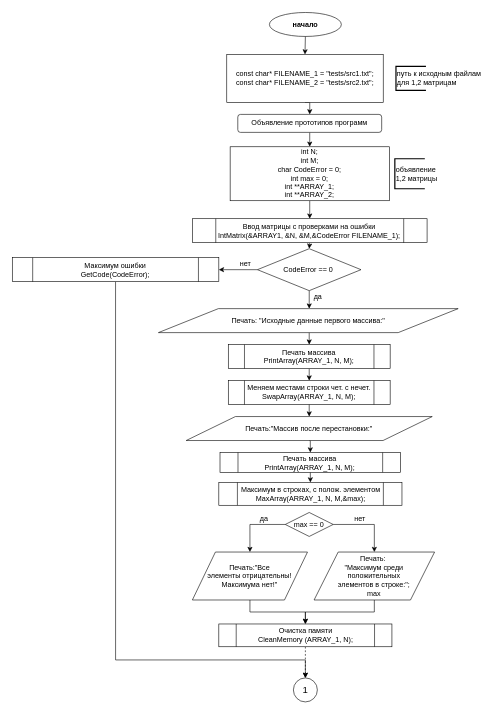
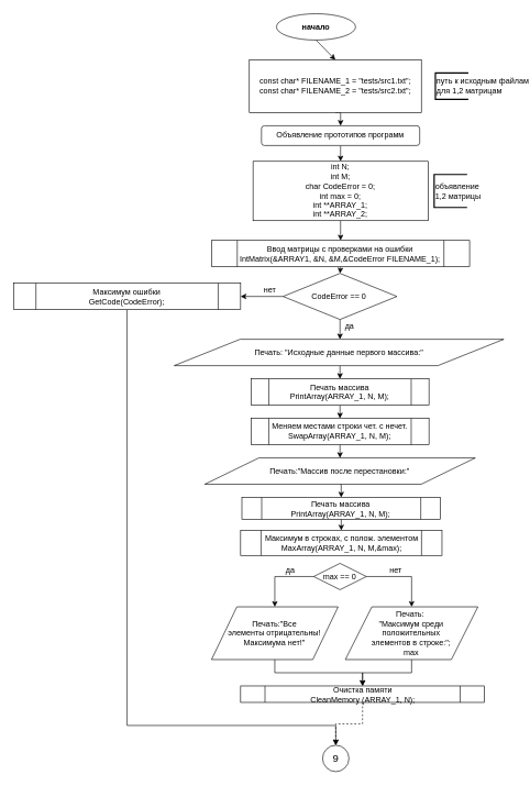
  <mxCell id="0" />
  <mxCell id="1" parent="0" />
- <mxCell id="2" value="&lt;b&gt;начало&lt;/b&gt;" style="ellipse;whiteSpace=wrap;html=1;align=center;" parent="1" vertex="1"><mxGeometry x="448.89" y="20" width="120" height="40" as="geometry" /></mxCell>
+ <mxCell id="2" value="&lt;b&gt;начало&lt;/b&gt;" style="ellipse;whiteSpace=wrap;html=1;align=center;" parent="1" vertex="1"><mxGeometry x="418.89" y="20" width="120" height="40" as="geometry" /></mxCell>
  <mxCell id="3" value="" style="endArrow=classic;html=1;exitX=0.5;exitY=1;exitDx=0;exitDy=0;entryX=0.5;entryY=0;entryDx=0;entryDy=0;" parent="1" source="2" target="14" edge="1"><mxGeometry width="50" height="50" relative="1" as="geometry"><mxPoint x="452.73" y="171" as="sourcePoint" /><mxPoint x="516.73" y="51" as="targetPoint" /></mxGeometry></mxCell>
  <mxCell id="4" style="edgeStyle=orthogonalEdgeStyle;rounded=0;orthogonalLoop=1;jettySize=auto;html=1;exitX=0.5;exitY=1;exitDx=0;exitDy=0;" parent="1" edge="1"><mxGeometry relative="1" as="geometry"><mxPoint x="514.04" y="235" as="sourcePoint" /><mxPoint x="514.04" y="235" as="targetPoint" /></mxGeometry></mxCell>
  <mxCell id="5" value="путь к исходным файлам&lt;br&gt;для 1,2 матрицам" style="strokeWidth=2;html=1;shape=mxgraph.flowchart.annotation_1;align=left;pointerEvents=1;" parent="1" vertex="1"><mxGeometry x="660" y="110" width="50" height="40" as="geometry" /></mxCell>
  <mxCell id="6" style="edgeStyle=orthogonalEdgeStyle;rounded=0;orthogonalLoop=1;jettySize=auto;html=1;exitX=0.5;exitY=1;exitDx=0;exitDy=0;exitPerimeter=0;" parent="1" edge="1"><mxGeometry relative="1" as="geometry"><mxPoint x="685" y="313" as="sourcePoint" /><mxPoint x="685" y="313" as="targetPoint" /></mxGeometry></mxCell>
  <mxCell id="7" value="объявление &lt;br&gt;1,2 матрицы&amp;nbsp;" style="strokeWidth=2;html=1;shape=mxgraph.flowchart.annotation_1;align=left;pointerEvents=1;" parent="1" vertex="1"><mxGeometry x="658.11" y="264" width="50" height="50" as="geometry" /></mxCell>
  <mxCell id="8" style="edgeStyle=orthogonalEdgeStyle;rounded=0;orthogonalLoop=1;jettySize=auto;html=1;exitX=0.5;exitY=1;exitDx=0;exitDy=0;entryX=0.5;entryY=0;entryDx=0;entryDy=0;" parent="1" source="9" target="31" edge="1"><mxGeometry relative="1" as="geometry"><mxPoint x="510.03" y="454" as="targetPoint" /></mxGeometry></mxCell>
  <mxCell id="9" value="Ввод матрицы с проверками на ошибки&lt;br&gt;IntMatrix(&amp;amp;ARRAY1, &amp;amp;N, &amp;amp;M,&amp;amp;CodeError FILENAME_1);" style="shape=process;whiteSpace=wrap;html=1;backgroundOutline=1;strokeWidth=1;align=center;" parent="1" vertex="1"><mxGeometry x="320.41" y="364" width="391.47" height="40" as="geometry" /></mxCell>
  <mxCell id="10" style="edgeStyle=orthogonalEdgeStyle;rounded=0;jumpSize=6;orthogonalLoop=1;jettySize=auto;html=1;exitX=0.5;exitY=1;exitDx=0;exitDy=0;exitPerimeter=0;endSize=7;" parent="1" edge="1"><mxGeometry relative="1" as="geometry"><mxPoint x="674" y="252.5" as="sourcePoint" /><mxPoint x="674" y="252.5" as="targetPoint" /></mxGeometry></mxCell>
  <mxCell id="11" style="edgeStyle=orthogonalEdgeStyle;rounded=0;orthogonalLoop=1;jettySize=auto;html=1;exitX=0.5;exitY=1;exitDx=0;exitDy=0;entryX=0.5;entryY=0;entryDx=0;entryDy=0;" parent="1" source="12" target="16" edge="1"><mxGeometry relative="1" as="geometry" /></mxCell>
  <mxCell id="12" value="&lt;span style=&quot;text-align: left&quot;&gt;Объявление прототипов программ&lt;/span&gt;" style="whiteSpace=wrap;html=1;rounded=1;" parent="1" vertex="1"><mxGeometry x="396.15" y="190" width="240" height="30" as="geometry" /></mxCell>
  <mxCell id="13" style="edgeStyle=orthogonalEdgeStyle;rounded=0;orthogonalLoop=1;jettySize=auto;html=1;exitX=0.5;exitY=1;exitDx=0;exitDy=0;entryX=0.5;entryY=0;entryDx=0;entryDy=0;" edge="1" parent="1" source="14" target="12"><mxGeometry relative="1" as="geometry" /></mxCell>
  <mxCell id="14" value="&lt;span&gt;&amp;nbsp;const char* FILENAME_1 = &quot;tests/src1.txt&quot;;&amp;nbsp;&lt;/span&gt;&lt;br&gt;&lt;div&gt;const char* FILENAME_2 = &quot;tests/src2.txt&quot;;&lt;/div&gt;" style="rounded=0;whiteSpace=wrap;html=1;" parent="1" vertex="1"><mxGeometry x="377.77" y="90" width="260.96" height="80" as="geometry" /></mxCell>
  <mxCell id="15" style="edgeStyle=orthogonalEdgeStyle;rounded=0;orthogonalLoop=1;jettySize=auto;html=1;exitX=0.5;exitY=1;exitDx=0;exitDy=0;entryX=0.5;entryY=0;entryDx=0;entryDy=0;" parent="1" source="16" target="9" edge="1"><mxGeometry relative="1" as="geometry" /></mxCell>
  <mxCell id="16" value="&lt;div&gt;int N;&lt;/div&gt;&lt;div&gt;int M;&lt;/div&gt;&lt;div&gt;char CodeError = 0;&lt;/div&gt;&lt;div&gt;int max = 0;&lt;/div&gt;&lt;div&gt;int **ARRAY_1&lt;span&gt;;&lt;/span&gt;&lt;/div&gt;&lt;div&gt;int **ARRAY_2&lt;span&gt;;&lt;/span&gt;&lt;/div&gt;" style="rounded=0;whiteSpace=wrap;html=1;" parent="1" vertex="1"><mxGeometry x="383.39" y="244" width="265.5" height="90" as="geometry" /></mxCell>
  <mxCell id="17" value="Меняем местами строки чет. с нечет.&lt;br&gt;SwapArray(ARRAY_1, N, M);" style="shape=process;whiteSpace=wrap;html=1;backgroundOutline=1;strokeWidth=1;align=center;" parent="1" vertex="1"><mxGeometry x="380.29" y="634" width="270" height="40" as="geometry" /></mxCell>
  <mxCell id="18" style="edgeStyle=orthogonalEdgeStyle;rounded=0;orthogonalLoop=1;jettySize=auto;html=1;exitX=0.5;exitY=1;exitDx=0;exitDy=0;entryX=0.5;entryY=0;entryDx=0;entryDy=0;" edge="1" parent="1" source="19" target="21"><mxGeometry relative="1" as="geometry" /></mxCell>
  <mxCell id="19" value="Печать массива&lt;br&gt;PrintArray(ARRAY_1, N, M);" style="shape=process;whiteSpace=wrap;html=1;backgroundOutline=1;strokeWidth=1;align=center;" parent="1" vertex="1"><mxGeometry x="366.48" y="754" width="301.29" height="33" as="geometry" /></mxCell>
  <mxCell id="20" value="" style="endArrow=classic;html=1;exitX=0.5;exitY=1;exitDx=0;exitDy=0;entryX=0.5;entryY=0;entryDx=0;entryDy=0;" parent="1" source="17" target="23" edge="1"><mxGeometry width="50" height="50" relative="1" as="geometry"><mxPoint x="545.48" y="944" as="sourcePoint" /><mxPoint x="515.73" y="744" as="targetPoint" /></mxGeometry></mxCell>
  <mxCell id="21" value="Максимум в строках, с полож. элементом&lt;br&gt;MaxArray(ARRAY_1, N, M,&amp;amp;max);" style="shape=process;whiteSpace=wrap;html=1;backgroundOutline=1;strokeWidth=1;align=center;" parent="1" vertex="1"><mxGeometry x="364.52" y="804" width="305.48" height="38" as="geometry" /></mxCell>
  <mxCell id="22" style="edgeStyle=orthogonalEdgeStyle;rounded=0;orthogonalLoop=1;jettySize=auto;html=1;exitX=0.5;exitY=1;exitDx=0;exitDy=0;entryX=0.5;entryY=0;entryDx=0;entryDy=0;" parent="1" source="23" target="19" edge="1"><mxGeometry relative="1" as="geometry" /></mxCell>
  <mxCell id="23" value="&lt;span&gt;Печать:&quot;Массив после перестановки:&quot;&lt;/span&gt;" style="shape=parallelogram;perimeter=parallelogramPerimeter;whiteSpace=wrap;html=1;" parent="1" vertex="1"><mxGeometry x="310.07" y="694" width="410.44" height="40" as="geometry" /></mxCell>
  <mxCell id="24" style="edgeStyle=orthogonalEdgeStyle;rounded=0;orthogonalLoop=1;jettySize=auto;html=1;exitX=0.5;exitY=1;exitDx=0;exitDy=0;entryX=0.5;entryY=0;entryDx=0;entryDy=0;" parent="1" source="25" target="17" edge="1"><mxGeometry relative="1" as="geometry" /></mxCell>
  <mxCell id="25" value="Печать массива&lt;br&gt;PrintArray(ARRAY_1, N, M);" style="shape=process;whiteSpace=wrap;html=1;backgroundOutline=1;strokeWidth=1;align=center;" parent="1" vertex="1"><mxGeometry x="380.29" y="574" width="270" height="40" as="geometry" /></mxCell>
  <mxCell id="26" style="edgeStyle=orthogonalEdgeStyle;rounded=0;orthogonalLoop=1;jettySize=auto;html=1;exitX=0.5;exitY=1;exitDx=0;exitDy=0;entryX=0.5;entryY=0;entryDx=0;entryDy=0;" parent="1" target="25" edge="1"><mxGeometry relative="1" as="geometry"><mxPoint x="515.29" y="554" as="sourcePoint" /></mxGeometry></mxCell>
  <mxCell id="27" value="&lt;span&gt;Печать: &quot;Исходные данные первого массива:&quot;&lt;/span&gt;" style="shape=parallelogram;perimeter=parallelogramPerimeter;whiteSpace=wrap;html=1;" parent="1" vertex="1"><mxGeometry x="263.74" y="514" width="500" height="40" as="geometry" /></mxCell>
- <mxCell id="28" value="&lt;font style=&quot;font-size: 16px&quot;&gt;1&lt;/font&gt;" style="ellipse;whiteSpace=wrap;html=1;aspect=fixed;" parent="1" vertex="1"><mxGeometry x="488.89" y="1130" width="40" height="40" as="geometry" /></mxCell>
+ <mxCell id="28" value="&lt;font style=&quot;font-size: 16px&quot;&gt;9&lt;/font&gt;" style="ellipse;whiteSpace=wrap;html=1;aspect=fixed;" parent="1" vertex="1"><mxGeometry x="488.89" y="1130" width="40" height="40" as="geometry" /></mxCell>
  <mxCell id="29" style="edgeStyle=orthogonalEdgeStyle;rounded=0;orthogonalLoop=1;jettySize=auto;html=1;entryX=0.5;entryY=0;entryDx=0;entryDy=0;" parent="1" source="31" edge="1"><mxGeometry relative="1" as="geometry"><mxPoint x="515.29" y="454" as="sourcePoint" /><mxPoint x="515.29" y="514" as="targetPoint" /></mxGeometry></mxCell>
  <mxCell id="30" style="edgeStyle=orthogonalEdgeStyle;rounded=0;orthogonalLoop=1;jettySize=auto;html=1;exitX=0;exitY=0.5;exitDx=0;exitDy=0;entryX=1;entryY=0.5;entryDx=0;entryDy=0;" parent="1" source="31" target="35" edge="1"><mxGeometry relative="1" as="geometry"><mxPoint x="520.03" y="864" as="targetPoint" /><Array as="points" /></mxGeometry></mxCell>
  <mxCell id="31" value="CodeError == 0&amp;nbsp;" style="rhombus;whiteSpace=wrap;html=1;" parent="1" vertex="1"><mxGeometry x="428.9" y="414" width="172.78" height="70" as="geometry" /></mxCell>
  <mxCell id="32" value="да" style="text;html=1;strokeColor=none;fillColor=none;align=center;verticalAlign=middle;whiteSpace=wrap;rounded=0;" parent="1" vertex="1"><mxGeometry x="510.03" y="484" width="40" height="20" as="geometry" /></mxCell>
  <mxCell id="33" value="нет" style="text;html=1;strokeColor=none;fillColor=none;align=center;verticalAlign=middle;whiteSpace=wrap;rounded=0;" parent="1" vertex="1"><mxGeometry x="388.9" y="429" width="40" height="20" as="geometry" /></mxCell>
  <mxCell id="34" style="edgeStyle=orthogonalEdgeStyle;rounded=0;orthogonalLoop=1;jettySize=auto;html=1;exitX=0.5;exitY=1;exitDx=0;exitDy=0;entryX=0.5;entryY=0;entryDx=0;entryDy=0;" edge="1" parent="1" source="35" target="28"><mxGeometry relative="1" as="geometry"><Array as="points"><mxPoint x="192" y="1100" /><mxPoint x="509" y="1100" /></Array></mxGeometry></mxCell>
  <mxCell id="35" value="Максимум ошибки&lt;br&gt;GetCode(CodeError);" style="shape=process;whiteSpace=wrap;html=1;backgroundOutline=1;strokeWidth=1;align=center;" parent="1" vertex="1"><mxGeometry x="20" y="429" width="344.52" height="40" as="geometry" /></mxCell>
  <mxCell id="36" style="edgeStyle=orthogonalEdgeStyle;rounded=0;orthogonalLoop=1;jettySize=auto;html=1;exitX=0.5;exitY=1;exitDx=0;exitDy=0;entryX=0.5;entryY=0;entryDx=0;entryDy=0;dashed=1;" edge="1" parent="1" source="37" target="28"><mxGeometry relative="1" as="geometry" /></mxCell>
- <mxCell id="37" value="Очистка памяти&lt;br&gt;CleanMemory (ARRAY_1, N);" style="shape=process;whiteSpace=wrap;html=1;backgroundOutline=1;strokeWidth=1;align=center;" parent="1" vertex="1"><mxGeometry x="364.52" y="1040" width="288.74" height="38" as="geometry" /></mxCell>
+ <mxCell id="37" value="Очистка памяти&lt;br&gt;CleanMemory (ARRAY_1, N);" style="shape=process;whiteSpace=wrap;html=1;backgroundOutline=1;strokeWidth=1;align=center;" parent="1" vertex="1"><mxGeometry x="364.52" y="1040" width="370" height="25" as="geometry" /></mxCell>
  <mxCell id="38" style="edgeStyle=orthogonalEdgeStyle;rounded=0;orthogonalLoop=1;jettySize=auto;html=1;exitX=0;exitY=0.5;exitDx=0;exitDy=0;entryX=0.5;entryY=0;entryDx=0;entryDy=0;" edge="1" parent="1" source="40" target="42"><mxGeometry relative="1" as="geometry" /></mxCell>
  <mxCell id="39" style="edgeStyle=orthogonalEdgeStyle;rounded=0;orthogonalLoop=1;jettySize=auto;html=1;exitX=1;exitY=0.5;exitDx=0;exitDy=0;entryX=0.5;entryY=0;entryDx=0;entryDy=0;" edge="1" parent="1" source="40" target="44"><mxGeometry relative="1" as="geometry" /></mxCell>
  <mxCell id="40" value="max == 0" style="rhombus;whiteSpace=wrap;html=1;" vertex="1" parent="1"><mxGeometry x="475.29" y="854" width="80" height="40" as="geometry" /></mxCell>
  <mxCell id="41" style="edgeStyle=orthogonalEdgeStyle;rounded=0;orthogonalLoop=1;jettySize=auto;html=1;exitX=0.5;exitY=1;exitDx=0;exitDy=0;entryX=0.5;entryY=0;entryDx=0;entryDy=0;" edge="1" parent="1" source="42" target="37"><mxGeometry relative="1" as="geometry" /></mxCell>
  <mxCell id="42" value="&lt;span&gt;Печать:&quot;Все &lt;br&gt;элементы отрицательны! Максимума нет!&quot;&lt;/span&gt;" style="shape=parallelogram;perimeter=parallelogramPerimeter;whiteSpace=wrap;html=1;" vertex="1" parent="1"><mxGeometry x="320.41" y="920" width="192" height="80" as="geometry" /></mxCell>
  <mxCell id="43" style="edgeStyle=orthogonalEdgeStyle;rounded=0;orthogonalLoop=1;jettySize=auto;html=1;exitX=0.5;exitY=1;exitDx=0;exitDy=0;entryX=0.5;entryY=0;entryDx=0;entryDy=0;" edge="1" parent="1" source="44" target="37"><mxGeometry relative="1" as="geometry"><mxPoint x="510" y="1030" as="targetPoint" /></mxGeometry></mxCell>
  <mxCell id="44" value="&lt;span&gt;Печать:&amp;nbsp;&lt;br&gt;&quot;Максимум среди &lt;br&gt;положительных &lt;br&gt;элементов в строке:&quot;;&lt;/span&gt;&lt;br&gt;&lt;span&gt;max&lt;/span&gt;" style="shape=parallelogram;perimeter=parallelogramPerimeter;whiteSpace=wrap;html=1;" vertex="1" parent="1"><mxGeometry x="523.41" y="920" width="201" height="80" as="geometry" /></mxCell>
  <mxCell id="45" value="да" style="text;html=1;strokeColor=none;fillColor=none;align=center;verticalAlign=middle;whiteSpace=wrap;rounded=0;" vertex="1" parent="1"><mxGeometry x="420" y="854" width="40" height="20" as="geometry" /></mxCell>
  <mxCell id="46" value="нет" style="text;html=1;strokeColor=none;fillColor=none;align=center;verticalAlign=middle;whiteSpace=wrap;rounded=0;" vertex="1" parent="1"><mxGeometry x="580" y="854" width="40" height="20" as="geometry" /></mxCell>
